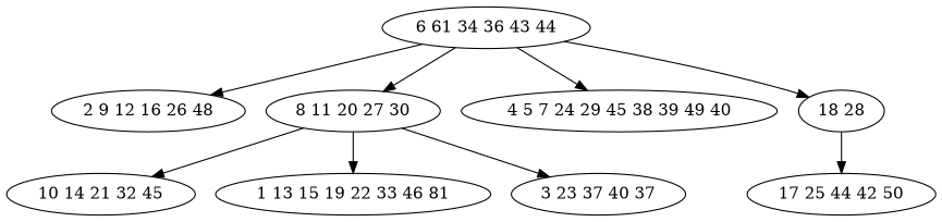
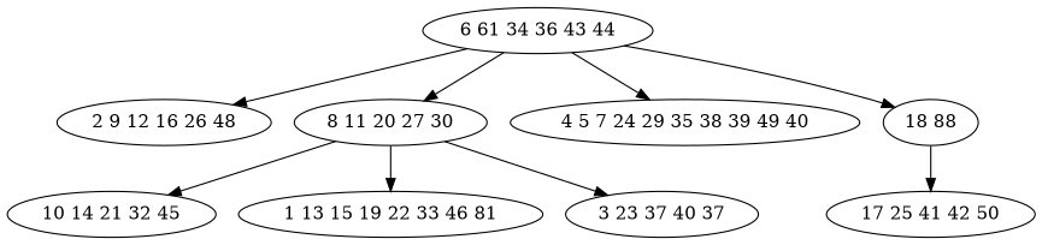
  digraph {
    n1 [label="6 61 34 36 43 44"]
    n2 [label="2 9 12 16 26 48"]
    n3 [label="8 11 20 27 30"]
-   n4 [label="4 5 7 24 29 45 38 39 49 40"]
-   n5 [label="18 28"]
+   n4 [label="4 5 7 24 29 35 38 39 49 40"]
+   n5 [label="18 88"]
    n6 [label="10 14 21 32 45"]
    n7 [label="1 13 15 19 22 33 46 81"]
    n8 [label="3 23 37 40 37"]
-   n9 [label="17 25 44 42 50"]
+   n9 [label="17 25 41 42 50"]
    n1 -> n2
    n1 -> n3
    n1 -> n4
    n1 -> n5
    n3 -> n6
    n3 -> n7
    n3 -> n8
    n5 -> n9
  }
